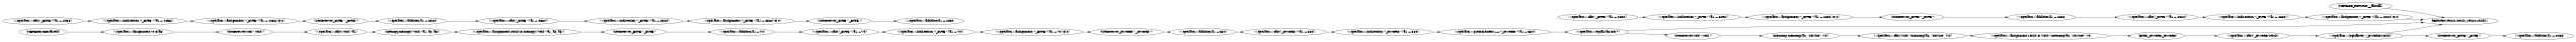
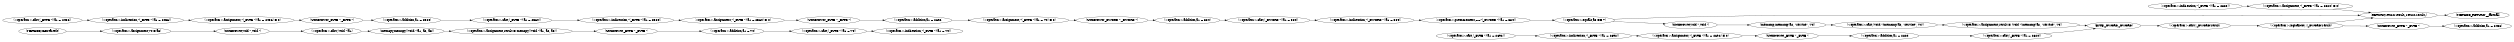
  digraph {
    rankdir=LR
    n1 [label="(<operator>.assignment,v4 = a3)"]
    n2 [label="(UNKNOWN,void *,void *)"]
    n3 [label="(<operator>.cast,(void *)a1)"]
    n4 [label="(<operator>.assignment,result = memcpy((void *)a1, a2, a3))"]
    n5 [label="(UNKNOWN,_BYTE *,_BYTE *)"]
    n6 [label="(<operator>.addition,a1 + v4)"]
    n7 [label="(memcpy,memcpy((void *)a1, a2, a3))"]
    n8 [label="(<operator>.assignment,*(_BYTE *)(a1 + v4) = 0)"]
    n9 [label="(UNKNOWN,_DWORD *,_DWORD *)"]
    n10 [label="(<operator>.addition,a1 + 384)"]
    n11 [label="(<operator>.indirection,*(_BYTE *)(a1 + v4))"]
    n12 [label="(<operator>.cast,(_BYTE *)(a1 + v4))"]
    n13 [label="(<operator>.preIncrement,++*(_DWORD *)(a1 + 384))"]
    n14 [label="(<operator>.equals,a3 == 7)"]
    n15 [label="(UNKNOWN,void *,void *)"]
    n16 [label="(RETURN,return result;,return result;)"]
    n17 [label="(<operator>.indirection,*(_DWORD *)(a1 + 384))"]
    n18 [label="(<operator>.cast,(_DWORD *)(a1 + 384))"]
    n19 [label="(memcmp,memcmp(a2, \"service\", v4))"]
    n20 [label="(METHOD_RETURN,__fastcall)"]
    n21 [label="(<operator>.assignment,result = (void *)memcmp(a2, \"service\", v4))"]
    n22 [label="(BYTE,_DWORD,_DWORD)"]
    n23 [label="(<operator>.cast,(_DWORD)result)"]
    n24 [label="(<operator>.cast,(void *)memcmp(a2, \"service\", v4))"]
    n25 [label="(<operator>.logicalNot,!(_DWORD)result)"]
    n26 [label="(UNKNOWN,_BYTE *,_BYTE *)"]
    n27 [label="(<operator>.addition,a1 + 2436)"]
    n28 [label="(<operator>.assignment,*(_BYTE *)(a1 + 2436) = 0)"]
    n29 [label="(UNKNOWN,_BYTE *,_BYTE *)"]
    n30 [label="(<operator>.addition,a1 + 2564)"]
    n31 [label="(<operator>.indirection,*(_BYTE *)(a1 + 2436))"]
    n32 [label="(<operator>.cast,(_BYTE *)(a1 + 2436))"]
    n33 [label="(<operator>.assignment,*(_BYTE *)(a1 + 2564) = 0)"]
    n34 [label="(UNKNOWN,_BYTE *,_BYTE *)"]
    n35 [label="(<operator>.addition,a1 + 2692)"]
    n36 [label="(<operator>.indirection,*(_BYTE *)(a1 + 2564))"]
    n37 [label="(<operator>.cast,(_BYTE *)(a1 + 2564))"]
    n38 [label="(<operator>.assignment,*(_BYTE *)(a1 + 2692) = 0)"]
    n39 [label="(UNKNOWN,_BYTE *,_BYTE *)"]
    n40 [label="(<operator>.addition,a1 + 2820)"]
    n41 [label="(<operator>.indirection,*(_BYTE *)(a1 + 2692))"]
    n42 [label="(<operator>.cast,(_BYTE *)(a1 + 2692))"]
    n43 [label="(<operator>.assignment,*(_BYTE *)(a1 + 2820) = 0)"]
    n44 [label="(<operator>.indirection,*(_BYTE *)(a1 + 2820))"]
    n45 [label="(<operator>.cast,(_BYTE *)(a1 + 2820))"]
    n46 [label="(METHOD,IGDstartelt)"]
    n1 -> n2
    n2 -> n3
    n3 -> n7
    n4 -> n5
    n5 -> n6
    n6 -> n12
    n7 -> n4
    n8 -> n9
    n9 -> n10
    n10 -> n18
-   n11 -> n8
+   n35 -> n8
    n12 -> n11
    n13 -> n14
    n14 -> n15
    n14 -> n16
    n15 -> n19
-   n20 -> n16
+   n16 -> n20
    n17 -> n13
    n18 -> n17
    n19 -> n24
    n21 -> n22
    n22 -> n23
    n23 -> n25
    n24 -> n21
    n25 -> n16
    n25 -> n26
    n26 -> n27
    n28 -> n29
    n29 -> n30
    n30 -> n37
    n31 -> n28
    n32 -> n31
    n33 -> n34
    n34 -> n35
    n36 -> n33
    n37 -> n36
    n38 -> n39
    n39 -> n40
    n40 -> n45
    n41 -> n38
    n42 -> n41
    n43 -> n16
    n44 -> n43
-   n45 -> n44
+   n45 -> n22
    n46 -> n1
  }
